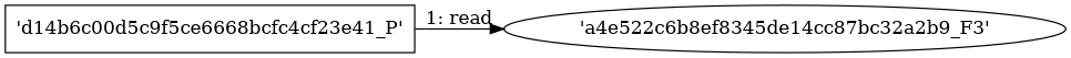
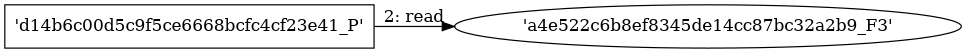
  digraph {
    engine=neato
    fixedsize=false
    fontsize=10
    nodesep=0.3
    rankdir=LR
    ranksep=0
    splines=true
    "'a4e522c6b8ef8345de14cc87bc32a2b9_F3'" [node_type=file shape=ellipse]
    "'d14b6c00d5c9f5ce6668bcfc4cf23e41_P'" [node_type=Process shape=box]
-   "'d14b6c00d5c9f5ce6668bcfc4cf23e41_P'" -> "'a4e522c6b8ef8345de14cc87bc32a2b9_F3'" [label="1: read"]
+   "'d14b6c00d5c9f5ce6668bcfc4cf23e41_P'" -> "'a4e522c6b8ef8345de14cc87bc32a2b9_F3'" [label="2: read"]
  }
